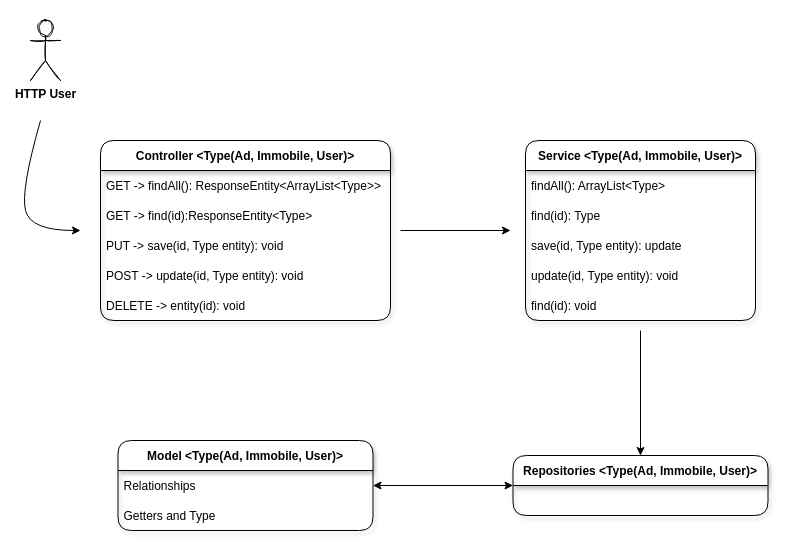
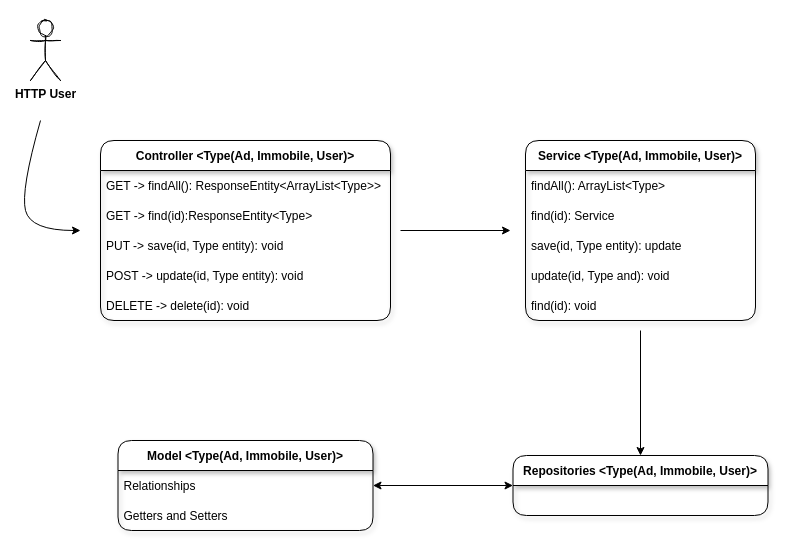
  <mxCell id="0" />
  <mxCell id="1" parent="0" />
  <mxCell id="2" value="&lt;b&gt;HTTP User&lt;/b&gt;" style="shape=umlActor;verticalLabelPosition=bottom;verticalAlign=top;html=1;outlineConnect=0;sketch=1;" vertex="1" parent="1"><mxGeometry x="30" y="20" width="30" height="60" as="geometry" /></mxCell>
  <mxCell id="3" value="Controller &lt;Type(Ad, Immobile, User)&gt;" style="swimlane;fontStyle=1;childLayout=stackLayout;horizontal=1;startSize=30;horizontalStack=0;resizeParent=1;resizeParentMax=0;resizeLast=0;collapsible=1;marginBottom=0;sketch=0;shadow=1;rounded=1;" vertex="1" parent="1"><mxGeometry x="100" y="140" width="290" height="180" as="geometry" /></mxCell>
  <mxCell id="4" value="GET -&gt; findAll(): ResponseEntity&lt;ArrayList&lt;Type&gt;&gt;" style="text;strokeColor=none;fillColor=none;align=left;verticalAlign=middle;spacingLeft=4;spacingRight=4;overflow=hidden;points=[[0,0.5],[1,0.5]];portConstraint=eastwest;rotatable=0;sketch=0;shadow=1;rounded=1;" vertex="1" parent="3"><mxGeometry y="30" width="290" height="30" as="geometry" /></mxCell>
  <mxCell id="5" value="GET -&gt; find(id):ResponseEntity&lt;Type&gt;" style="text;strokeColor=none;fillColor=none;align=left;verticalAlign=middle;spacingLeft=4;spacingRight=4;overflow=hidden;points=[[0,0.5],[1,0.5]];portConstraint=eastwest;rotatable=0;sketch=0;shadow=1;rounded=1;" vertex="1" parent="3"><mxGeometry y="60" width="290" height="30" as="geometry" /></mxCell>
  <mxCell id="6" value="PUT -&gt; save(id, Type entity): void" style="text;strokeColor=none;fillColor=none;align=left;verticalAlign=middle;spacingLeft=4;spacingRight=4;overflow=hidden;points=[[0,0.5],[1,0.5]];portConstraint=eastwest;rotatable=0;sketch=0;shadow=1;rounded=1;" vertex="1" parent="3"><mxGeometry y="90" width="290" height="30" as="geometry" /></mxCell>
  <mxCell id="7" value="POST -&gt; update(id, Type entity): void" style="text;strokeColor=none;fillColor=none;align=left;verticalAlign=middle;spacingLeft=4;spacingRight=4;overflow=hidden;points=[[0,0.5],[1,0.5]];portConstraint=eastwest;rotatable=0;sketch=0;shadow=1;rounded=1;" vertex="1" parent="3"><mxGeometry y="120" width="290" height="30" as="geometry" /></mxCell>
- <mxCell id="8" value="DELETE -&gt; entity(id): void" style="text;strokeColor=none;fillColor=none;align=left;verticalAlign=middle;spacingLeft=4;spacingRight=4;overflow=hidden;points=[[0,0.5],[1,0.5]];portConstraint=eastwest;rotatable=0;sketch=0;shadow=1;rounded=1;" vertex="1" parent="3"><mxGeometry y="150" width="290" height="30" as="geometry" /></mxCell>
+ <mxCell id="8" value="DELETE -&gt; delete(id): void" style="text;strokeColor=none;fillColor=none;align=left;verticalAlign=middle;spacingLeft=4;spacingRight=4;overflow=hidden;points=[[0,0.5],[1,0.5]];portConstraint=eastwest;rotatable=0;sketch=0;shadow=1;rounded=1;" vertex="1" parent="3"><mxGeometry y="150" width="290" height="30" as="geometry" /></mxCell>
  <mxCell id="9" value="" style="curved=1;endArrow=classic;html=1;rounded=0;" edge="1" parent="1"><mxGeometry width="50" height="50" relative="1" as="geometry"><mxPoint x="40" y="120" as="sourcePoint" /><mxPoint x="80" y="230" as="targetPoint" /><Array as="points"><mxPoint x="20" y="190" /><mxPoint x="30" y="230" /></Array></mxGeometry></mxCell>
  <mxCell id="10" value="Service &lt;Type(Ad, Immobile, User)&gt;" style="swimlane;fontStyle=1;childLayout=stackLayout;horizontal=1;startSize=30;horizontalStack=0;resizeParent=1;resizeParentMax=0;resizeLast=0;collapsible=1;marginBottom=0;sketch=0;shadow=1;rounded=1;" vertex="1" parent="1"><mxGeometry x="525" y="140" width="230" height="180" as="geometry" /></mxCell>
  <mxCell id="11" value="findAll(): ArrayList&lt;Type&gt; " style="text;strokeColor=none;fillColor=none;align=left;verticalAlign=middle;spacingLeft=4;spacingRight=4;overflow=hidden;points=[[0,0.5],[1,0.5]];portConstraint=eastwest;rotatable=0;sketch=0;shadow=1;rounded=1;" vertex="1" parent="10"><mxGeometry y="30" width="230" height="30" as="geometry" /></mxCell>
- <mxCell id="12" value="find(id): Type" style="text;strokeColor=none;fillColor=none;align=left;verticalAlign=middle;spacingLeft=4;spacingRight=4;overflow=hidden;points=[[0,0.5],[1,0.5]];portConstraint=eastwest;rotatable=0;sketch=0;shadow=1;rounded=1;" vertex="1" parent="10"><mxGeometry y="60" width="230" height="30" as="geometry" /></mxCell>
+ <mxCell id="12" value="find(id): Service" style="text;strokeColor=none;fillColor=none;align=left;verticalAlign=middle;spacingLeft=4;spacingRight=4;overflow=hidden;points=[[0,0.5],[1,0.5]];portConstraint=eastwest;rotatable=0;sketch=0;shadow=1;rounded=1;" vertex="1" parent="10"><mxGeometry y="60" width="230" height="30" as="geometry" /></mxCell>
  <mxCell id="13" value="save(id, Type entity): update" style="text;strokeColor=none;fillColor=none;align=left;verticalAlign=middle;spacingLeft=4;spacingRight=4;overflow=hidden;points=[[0,0.5],[1,0.5]];portConstraint=eastwest;rotatable=0;sketch=0;shadow=1;rounded=1;" vertex="1" parent="10"><mxGeometry y="90" width="230" height="30" as="geometry" /></mxCell>
- <mxCell id="14" value="update(id, Type entity): void" style="text;strokeColor=none;fillColor=none;align=left;verticalAlign=middle;spacingLeft=4;spacingRight=4;overflow=hidden;points=[[0,0.5],[1,0.5]];portConstraint=eastwest;rotatable=0;sketch=0;shadow=1;rounded=1;" vertex="1" parent="10"><mxGeometry y="120" width="230" height="30" as="geometry" /></mxCell>
+ <mxCell id="14" value="update(id, Type and): void" style="text;strokeColor=none;fillColor=none;align=left;verticalAlign=middle;spacingLeft=4;spacingRight=4;overflow=hidden;points=[[0,0.5],[1,0.5]];portConstraint=eastwest;rotatable=0;sketch=0;shadow=1;rounded=1;" vertex="1" parent="10"><mxGeometry y="120" width="230" height="30" as="geometry" /></mxCell>
  <mxCell id="15" value="find(id): void" style="text;strokeColor=none;fillColor=none;align=left;verticalAlign=middle;spacingLeft=4;spacingRight=4;overflow=hidden;points=[[0,0.5],[1,0.5]];portConstraint=eastwest;rotatable=0;sketch=0;shadow=1;rounded=1;" vertex="1" parent="10"><mxGeometry y="150" width="230" height="30" as="geometry" /></mxCell>
  <mxCell id="16" value="" style="endArrow=classic;html=1;rounded=0;" edge="1" parent="1"><mxGeometry width="50" height="50" relative="1" as="geometry"><mxPoint x="400" y="230" as="sourcePoint" /><mxPoint x="510" y="230" as="targetPoint" /></mxGeometry></mxCell>
  <mxCell id="17" value="Repositories &lt;Type(Ad, Immobile, User)&gt;" style="swimlane;fontStyle=1;childLayout=stackLayout;horizontal=1;startSize=30;horizontalStack=0;resizeParent=1;resizeParentMax=0;resizeLast=0;collapsible=1;marginBottom=0;sketch=0;shadow=1;rounded=1;" vertex="1" parent="1"><mxGeometry x="512.5" y="455" width="255" height="60" as="geometry" /></mxCell>
  <mxCell id="18" value="" style="endArrow=classic;html=1;rounded=0;entryX=0.5;entryY=0;entryDx=0;entryDy=0;" edge="1" parent="1" target="17"><mxGeometry width="50" height="50" relative="1" as="geometry"><mxPoint x="640" y="330" as="sourcePoint" /><mxPoint x="412.5" y="340" as="targetPoint" /></mxGeometry></mxCell>
  <mxCell id="19" value="Model &lt;Type(Ad, Immobile, User)&gt;" style="swimlane;fontStyle=1;childLayout=stackLayout;horizontal=1;startSize=30;horizontalStack=0;resizeParent=1;resizeParentMax=0;resizeLast=0;collapsible=1;marginBottom=0;sketch=0;shadow=1;rounded=1;" vertex="1" parent="1"><mxGeometry x="117.5" y="440" width="255" height="90" as="geometry" /></mxCell>
  <mxCell id="20" value="Relationships" style="text;strokeColor=none;fillColor=none;align=left;verticalAlign=middle;spacingLeft=4;spacingRight=4;overflow=hidden;points=[[0,0.5],[1,0.5]];portConstraint=eastwest;rotatable=0;sketch=0;shadow=1;rounded=1;" vertex="1" parent="19"><mxGeometry y="30" width="255" height="30" as="geometry" /></mxCell>
- <mxCell id="21" value="Getters and Type" style="text;strokeColor=none;fillColor=none;align=left;verticalAlign=middle;spacingLeft=4;spacingRight=4;overflow=hidden;points=[[0,0.5],[1,0.5]];portConstraint=eastwest;rotatable=0;sketch=0;shadow=1;rounded=1;" vertex="1" parent="19"><mxGeometry y="60" width="255" height="30" as="geometry" /></mxCell>
+ <mxCell id="21" value="Getters and Setters" style="text;strokeColor=none;fillColor=none;align=left;verticalAlign=middle;spacingLeft=4;spacingRight=4;overflow=hidden;points=[[0,0.5],[1,0.5]];portConstraint=eastwest;rotatable=0;sketch=0;shadow=1;rounded=1;" vertex="1" parent="19"><mxGeometry y="60" width="255" height="30" as="geometry" /></mxCell>
  <mxCell id="22" value="" style="endArrow=classic;startArrow=classic;html=1;rounded=0;exitX=0;exitY=0.5;exitDx=0;exitDy=0;entryX=1;entryY=0.5;entryDx=0;entryDy=0;" edge="1" parent="1" source="17" target="20"><mxGeometry width="50" height="50" relative="1" as="geometry"><mxPoint x="470" y="450" as="sourcePoint" /><mxPoint x="520" y="400" as="targetPoint" /></mxGeometry></mxCell>
